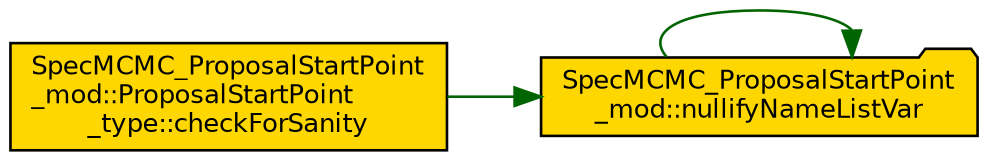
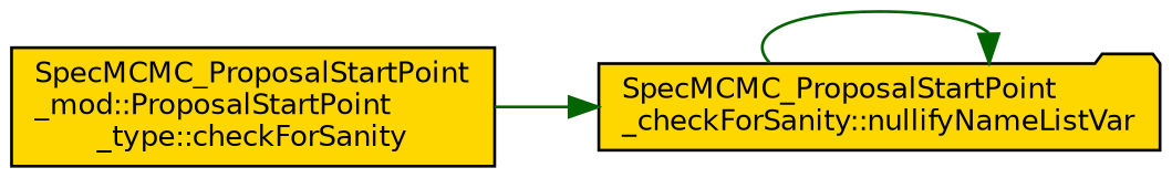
  digraph {
    rankdir=RL
    node [color=black fillcolor=gold fontname=Helvetica fontsize=10 style=filled]
    edge [color=darkgreen dir=back fontname=Helvetica fontsize=10 labelfontname=Helvetica labelfontsize=10 style=solid]
-   n1 [fontcolor=black height=0.2 label="SpecMCMC_ProposalStartPoint\l_mod::nullifyNameListVar" shape=folder width=0.4]
+   n1 [fontcolor=black height=0.2 label="SpecMCMC_ProposalStartPoint\l_checkForSanity::nullifyNameListVar" shape=folder width=0.4]
    n2 [height=0.2 label="SpecMCMC_ProposalStartPoint\l_mod::ProposalStartPoint\l_type::checkForSanity" shape=box width=0.4]
    n1 -> n1
    n1 -> n2
  }
